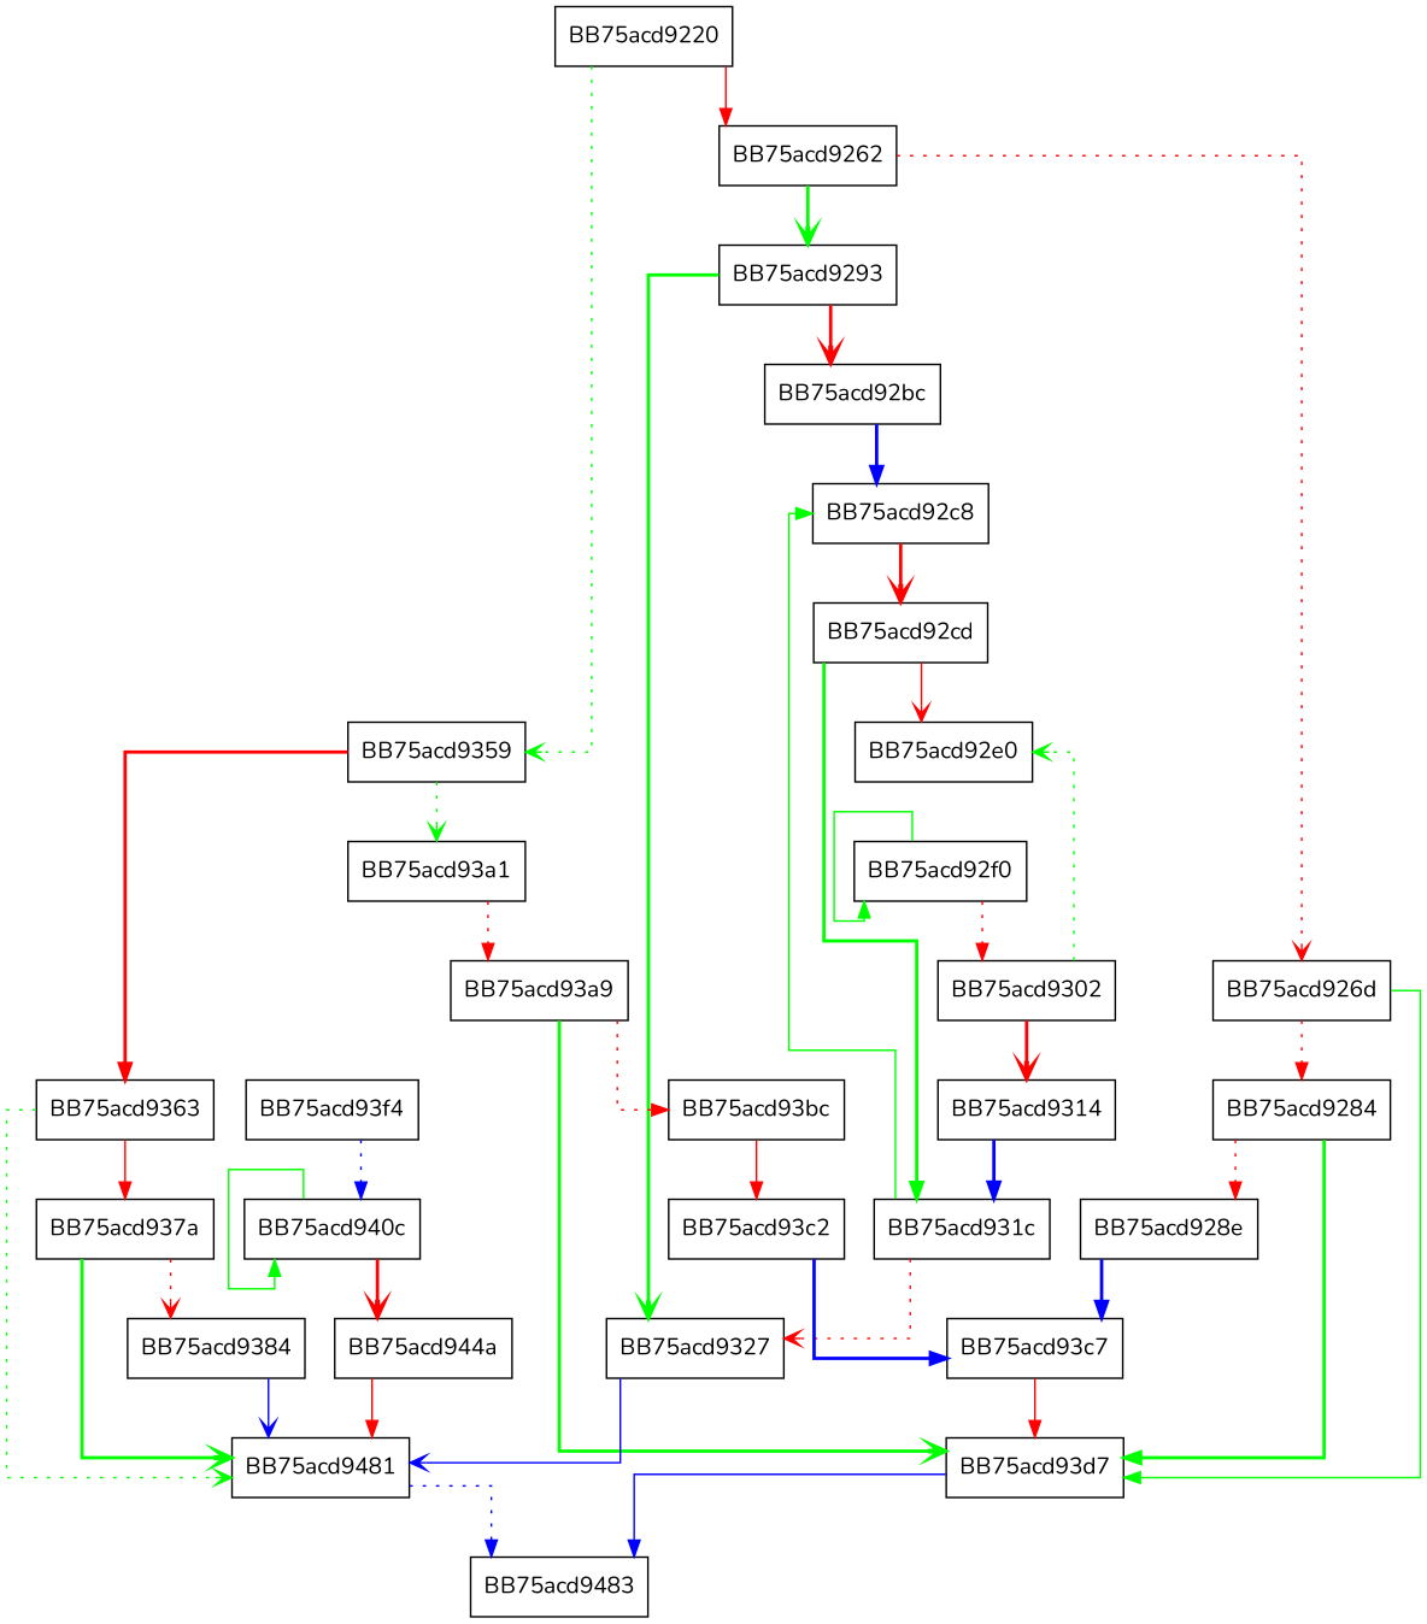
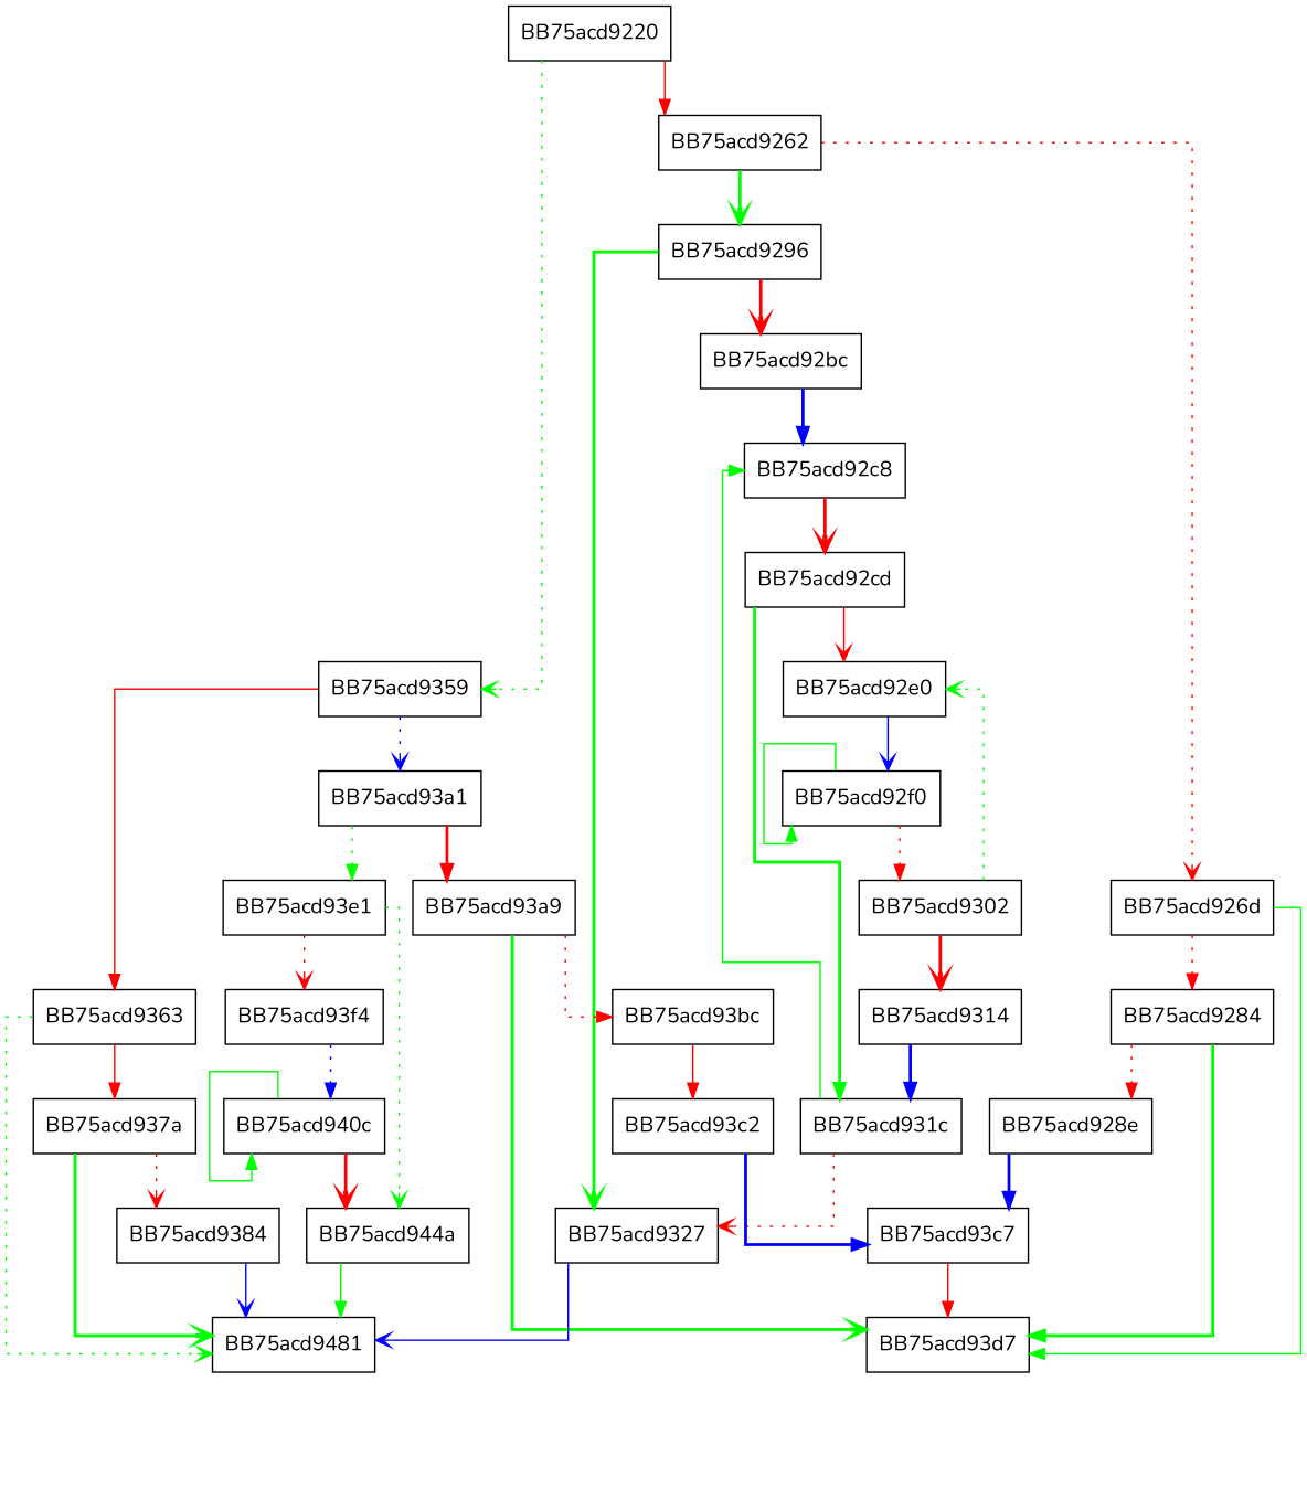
  digraph {
    fontname=Nunito
    splines=ortho
    node [fontname=Nunito shape=box]
    edge [arrowhead=normal color=red fontname=Nunito style=dotted]
    BB75acd9220
    BB75acd9359
    BB75acd9262
    BB75acd93a1
    BB75acd9363
-   BB75acd9296 [label=BB75acd9293]
+   BB75acd9296
    BB75acd926d
+   BB75acd93e1
    BB75acd93a9
    BB75acd9481
    BB75acd937a
    BB75acd9327
    BB75acd92bc
    BB75acd93d7
    BB75acd9284
    BB75acd92c8
-   BB75acd9483
    BB75acd928e
    BB75acd93c7
    BB75acd92cd
    BB75acd931c
    BB75acd92e0
    n23 [label=BB75acd92f0]
    BB75acd9302
    BB75acd9314
    BB75acd944a
    BB75acd93f4
    BB75acd93bc
    BB75acd9384
    BB75acd940c
    BB75acd93c2
    BB75acd9220 -> BB75acd9359 [arrowhead=vee color=green]
    BB75acd9220 -> BB75acd9262 [style=solid]
-   BB75acd9359 -> BB75acd93a1 [arrowhead=vee color=green]
-   BB75acd9359 -> BB75acd9363 [style=bold]
+   BB75acd9359 -> BB75acd93a1 [arrowhead=vee color=blue]
+   BB75acd9359 -> BB75acd9363 [style=solid]
    BB75acd9262 -> BB75acd9296 [arrowhead=vee color=green style=bold]
    BB75acd9262 -> BB75acd926d [arrowhead=vee]
-   BB75acd93a1 -> BB75acd93a9
+   BB75acd93a1 -> BB75acd93e1 [color=green]
+   BB75acd93a1 -> BB75acd93a9 [style=bold]
    BB75acd9363 -> BB75acd9481 [arrowhead=vee color=green]
    BB75acd9363 -> BB75acd937a [style=solid]
    BB75acd9296 -> BB75acd9327 [arrowhead=vee color=green style=bold]
    BB75acd9296 -> BB75acd92bc [arrowhead=vee style=bold]
    BB75acd926d -> BB75acd93d7 [color=green style=solid]
    BB75acd926d -> BB75acd9284
+   BB75acd93e1 -> BB75acd944a [arrowhead=vee color=green]
+   BB75acd93e1 -> BB75acd93f4 [arrowhead=vee]
    BB75acd93a9 -> BB75acd93d7 [arrowhead=vee color=green style=bold]
    BB75acd93a9 -> BB75acd93bc
-   BB75acd9481 -> BB75acd9483 [color=blue]
    BB75acd937a -> BB75acd9481 [arrowhead=vee color=green style=bold]
    BB75acd937a -> BB75acd9384 [arrowhead=vee]
    BB75acd9327 -> BB75acd9481 [arrowhead=vee color=blue style=solid]
    BB75acd92bc -> BB75acd92c8 [color=blue style=bold]
-   BB75acd93d7 -> BB75acd9483 [color=blue style=solid]
    BB75acd9284 -> BB75acd93d7 [color=green style=bold]
    BB75acd9284 -> BB75acd928e
    BB75acd92c8 -> BB75acd92cd [arrowhead=vee style=bold]
    BB75acd928e -> BB75acd93c7 [color=blue style=bold]
    BB75acd93c7 -> BB75acd93d7 [style=solid]
    BB75acd92cd -> BB75acd931c [color=green style=bold]
    BB75acd92cd -> BB75acd92e0 [arrowhead=vee style=solid]
    BB75acd931c -> BB75acd9327 [arrowhead=vee]
    BB75acd931c -> BB75acd92c8 [color=green style=solid]
+   BB75acd92e0 -> n23 [arrowhead=vee color=blue style=solid]
    n23 -> n23 [color=green style=solid]
    n23 -> BB75acd9302
    BB75acd9302 -> BB75acd92e0 [arrowhead=vee color=green]
    BB75acd9302 -> BB75acd9314 [arrowhead=vee style=bold]
    BB75acd9314 -> BB75acd931c [color=blue style=bold]
-   BB75acd944a -> BB75acd9481 [style=solid]
+   BB75acd944a -> BB75acd9481 [color=green style=solid]
    BB75acd93f4 -> BB75acd940c [color=blue]
    BB75acd93bc -> BB75acd93c2 [style=solid]
    BB75acd9384 -> BB75acd9481 [arrowhead=vee color=blue style=solid]
    BB75acd940c -> BB75acd944a [arrowhead=vee style=bold]
    BB75acd940c -> BB75acd940c [color=green style=solid]
    BB75acd93c2 -> BB75acd93c7 [color=blue style=bold]
  }
